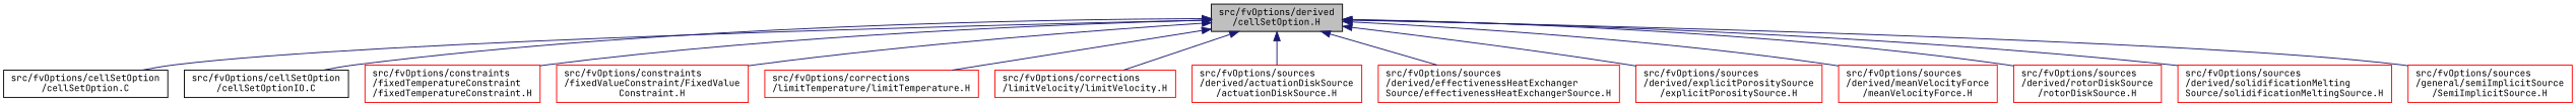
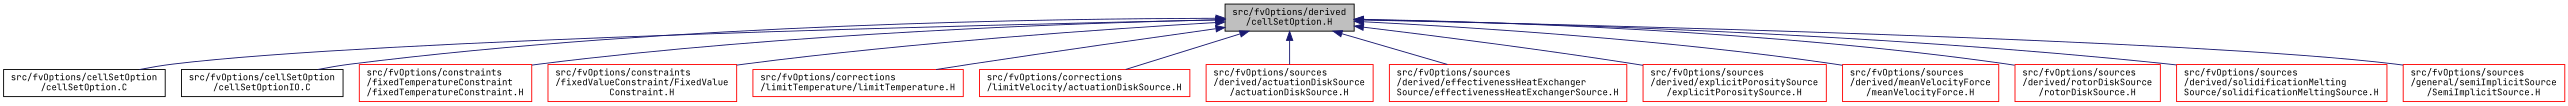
  digraph {
    fontname="JetBrains Mono"
    node [color=red fontname="JetBrains Mono" fontsize=10 shape=record]
    edge [color=midnightblue dir=back fontname="JetBrains Mono" fontsize=10 labelfontname=Helvetica labelfontsize=10 style=solid]
    n1 [color=black fillcolor=grey75 fontcolor=black height=0.2 label="src/fvOptions/derived\l/cellSetOption.H" style=filled width=0.4]
    n2 [color=black height=0.2 label="src/fvOptions/cellSetOption\l/cellSetOption.C" width=0.4]
    n3 [color=black height=0.2 label="src/fvOptions/cellSetOption\l/cellSetOptionIO.C" width=0.4]
    n4 [height=0.2 label="src/fvOptions/constraints\l/fixedTemperatureConstraint\l/fixedTemperatureConstraint.H" width=0.4]
    n5 [height=0.2 label="src/fvOptions/constraints\l/fixedValueConstraint/FixedValue\lConstraint.H" width=0.4]
    n6 [height=0.2 label="src/fvOptions/corrections\l/limitTemperature/limitTemperature.H" width=0.4]
-   n7 [height=0.2 label="src/fvOptions/corrections\l/limitVelocity/limitVelocity.H" width=0.4]
+   n7 [height=0.2 label="src/fvOptions/corrections\l/limitVelocity/actuationDiskSource.H" width=0.4]
    n8 [height=0.2 label="src/fvOptions/sources\l/derived/actuationDiskSource\l/actuationDiskSource.H" width=0.4]
    n9 [height=0.2 label="src/fvOptions/sources\l/derived/effectivenessHeatExchanger\lSource/effectivenessHeatExchangerSource.H" width=0.4]
    n10 [height=0.2 label="src/fvOptions/sources\l/derived/explicitPorositySource\l/explicitPorositySource.H" width=0.4]
    n11 [height=0.2 label="src/fvOptions/sources\l/derived/meanVelocityForce\l/meanVelocityForce.H" width=0.4]
    n12 [height=0.2 label="src/fvOptions/sources\l/derived/rotorDiskSource\l/rotorDiskSource.H" width=0.4]
    n13 [height=0.2 label="src/fvOptions/sources\l/derived/solidificationMelting\lSource/solidificationMeltingSource.H" width=0.4]
    n14 [height=0.2 label="src/fvOptions/sources\l/general/semiImplicitSource\l/SemiImplicitSource.H" width=0.4]
    n1 -> n2
    n1 -> n3
    n1 -> n4
    n1 -> n5
    n1 -> n6
    n1 -> n7
    n1 -> n8
    n1 -> n9
    n1 -> n10
    n1 -> n11
    n1 -> n12
    n1 -> n13
    n1 -> n14
  }
